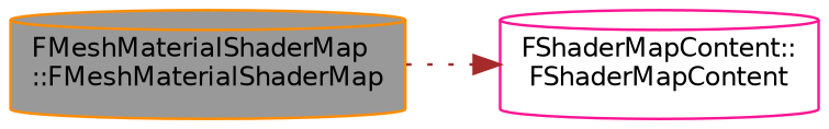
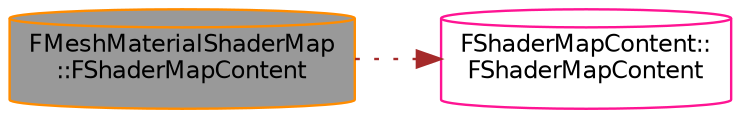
  digraph {
    rankdir=LR
    node [fontname=Helvetica fontsize=10 shape=cylinder style=filled]
-   n1 [color=darkorange fillcolor=grey60 fontcolor=black height=0.2 label="FMeshMaterialShaderMap\l::FMeshMaterialShaderMap" width=0.4]
+   n1 [color=darkorange fillcolor=grey60 fontcolor=black height=0.2 label="FMeshMaterialShaderMap\l::FShaderMapContent" width=0.4]
    n2 [color=deeppink fillcolor=white height=0.2 label="FShaderMapContent::\lFShaderMapContent" width=0.4]
    n1 -> n2 [color=brown fontname=Helvetica fontsize=10 labelfontname=Helvetica labelfontsize=10 style=dotted]
  }
